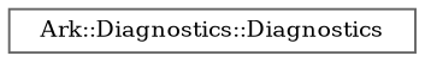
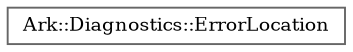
  digraph {
    rankdir=LR
    fontname="DejaVu Serif"
-   n1 [color=gray40 fillcolor=white fontname="DejaVu Serif" fontsize=10 height=0.2 label="Ark::Diagnostics::Diagnostics" shape=box style=filled width=0.4]
+   n1 [color=gray40 fillcolor=white fontname="DejaVu Serif" fontsize=10 height=0.2 label="Ark::Diagnostics::ErrorLocation" shape=box style=filled width=0.4]
  }
